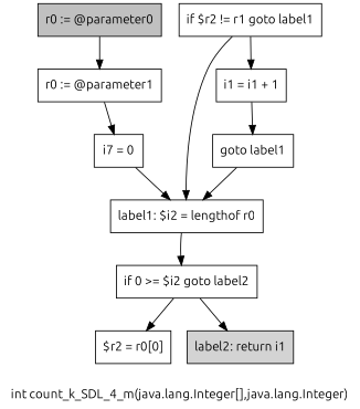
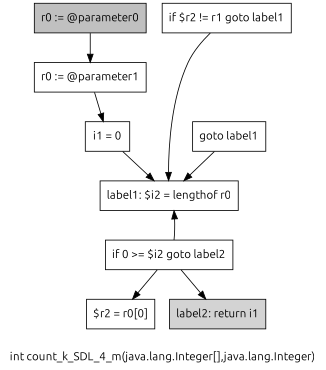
  digraph {
    fontname=Ubuntu
    label="int count_k_SDL_4_m(java.lang.Integer[],java.lang.Integer)"
    node [fontname=Ubuntu shape=box]
    edge [fontname=Ubuntu]
    n1 [fillcolor=gray label="r0 := @parameter0" style=filled]
    n2 [label="r0 := @parameter1"]
-   n3 [label="i7 = 0"]
+   n3 [label="i1 = 0"]
    n4 [label="label1: $i2 = lengthof r0"]
    n5 [label="if 0 >= $i2 goto label2"]
    n6 [label="$r2 = r0[0]"]
    n7 [fillcolor=lightgray label="label2: return i1" style=filled]
    n8 [label="if $r2 != r1 goto label1"]
-   n9 [label="i1 = i1 + 1"]
    n10 [label="goto label1"]
    n1 -> n2
    n2 -> n3
    n3 -> n4
-   n4 -> n5
+   n5 -> n4
    n5 -> n6
    n5 -> n7
    n8 -> n4
-   n8 -> n9
-   n9 -> n10
    n10 -> n4
  }
